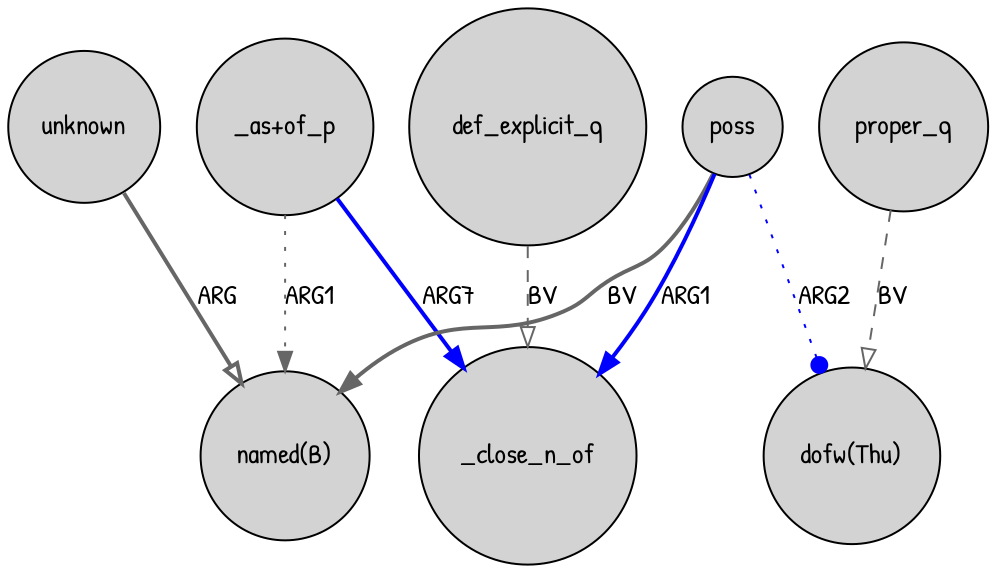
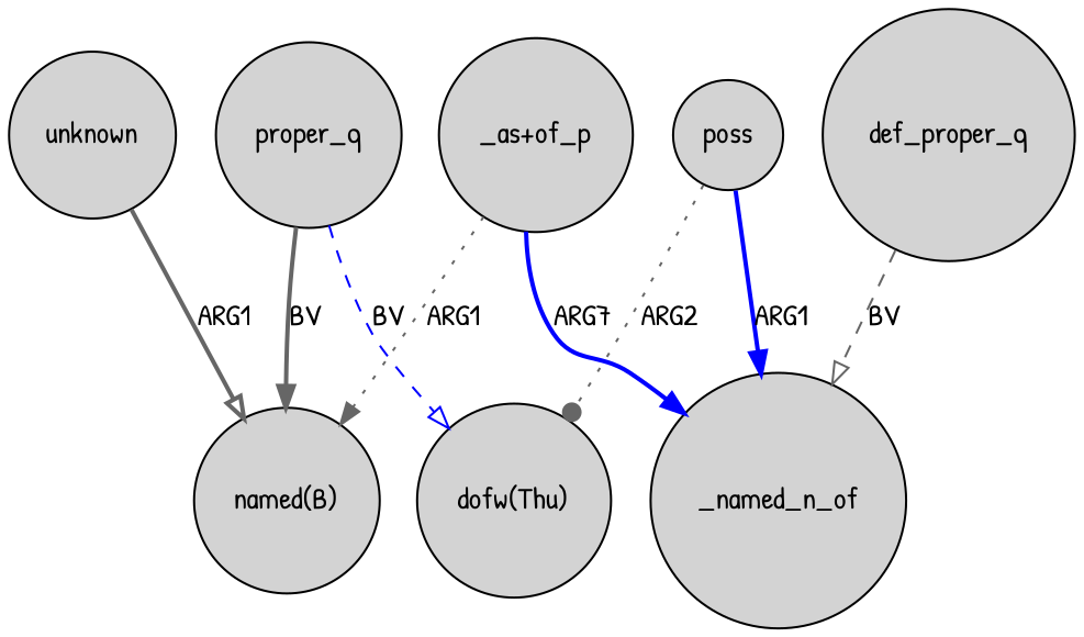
  digraph {
    fontname="Patrick Hand"
    node [fontname="Patrick Hand" shape=circle style=filled]
    edge [arrowhead=normal color=gray40 fontname="Patrick Hand" style=bold]
    unknown
    "named(B)"
    proper_q
    "dofw(Thu)"
    "_as+of_p"
-   _close_n_of
+   _close_n_of [label=_named_n_of]
    poss
-   def_explicit_q
-   unknown -> "named(B)" [arrowhead=onormal label=ARG]
-   poss -> "named(B)" [label=BV]
-   proper_q -> "dofw(Thu)" [arrowhead=onormal label=BV style=dashed]
+   def_explicit_q [label=def_proper_q]
+   unknown -> "named(B)" [arrowhead=onormal label=ARG1]
+   proper_q -> "named(B)" [label=BV]
+   proper_q -> "dofw(Thu)" [arrowhead=onormal color=blue label=BV style=dashed]
    "_as+of_p" -> "named(B)" [label=ARG1 style=dotted]
    "_as+of_p" -> _close_n_of [color=blue label=ARG7]
-   poss -> "dofw(Thu)" [arrowhead=dot color=blue label=ARG2 style=dotted]
+   poss -> "dofw(Thu)" [arrowhead=dot label=ARG2 style=dotted]
    poss -> _close_n_of [color=blue label=ARG1]
    def_explicit_q -> _close_n_of [arrowhead=onormal label=BV style=dashed]
  }
